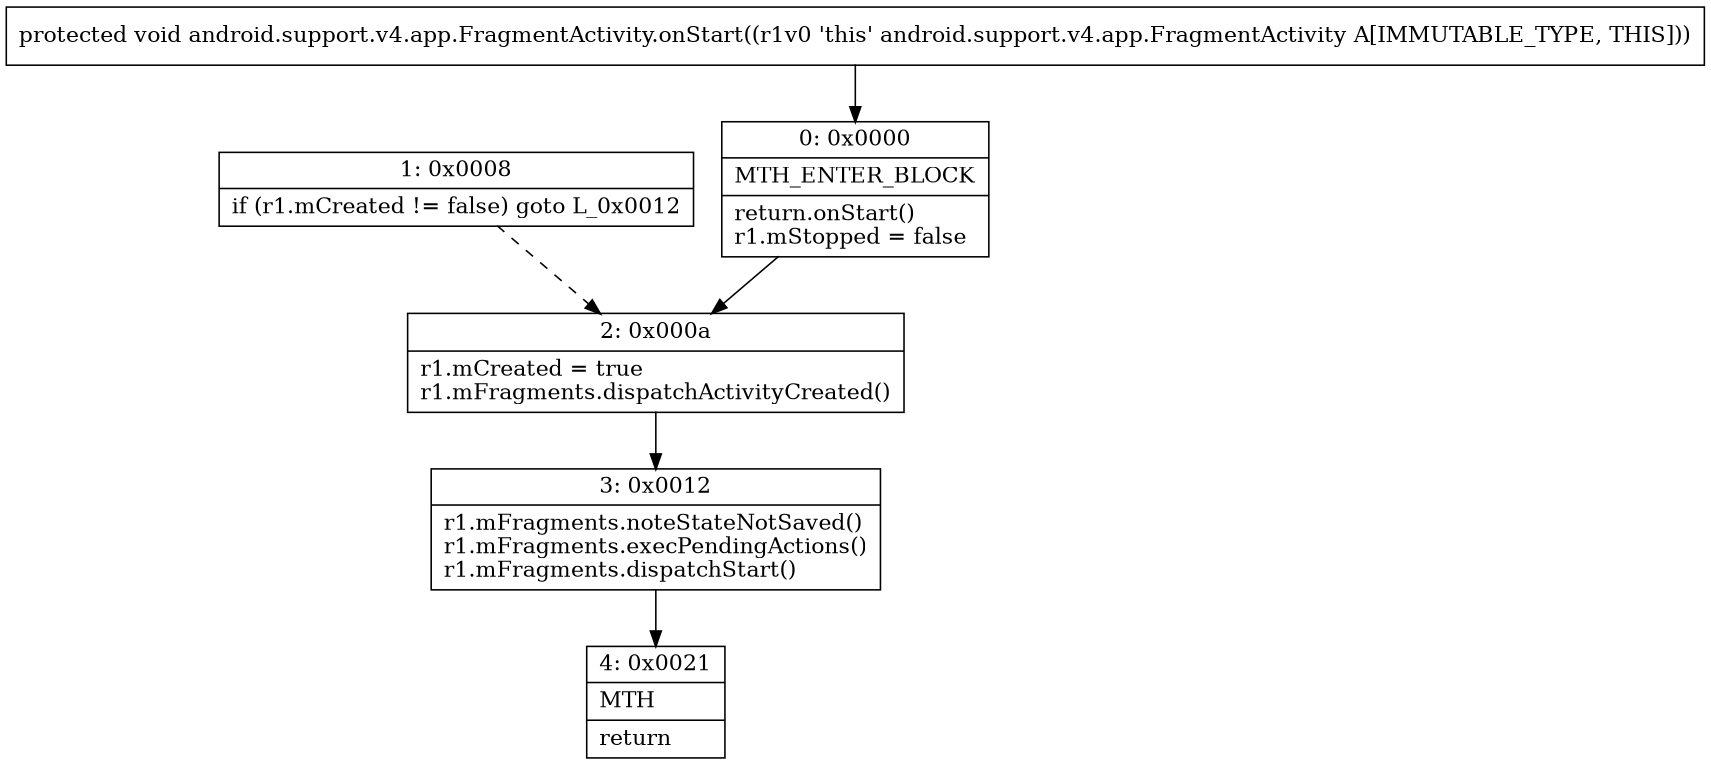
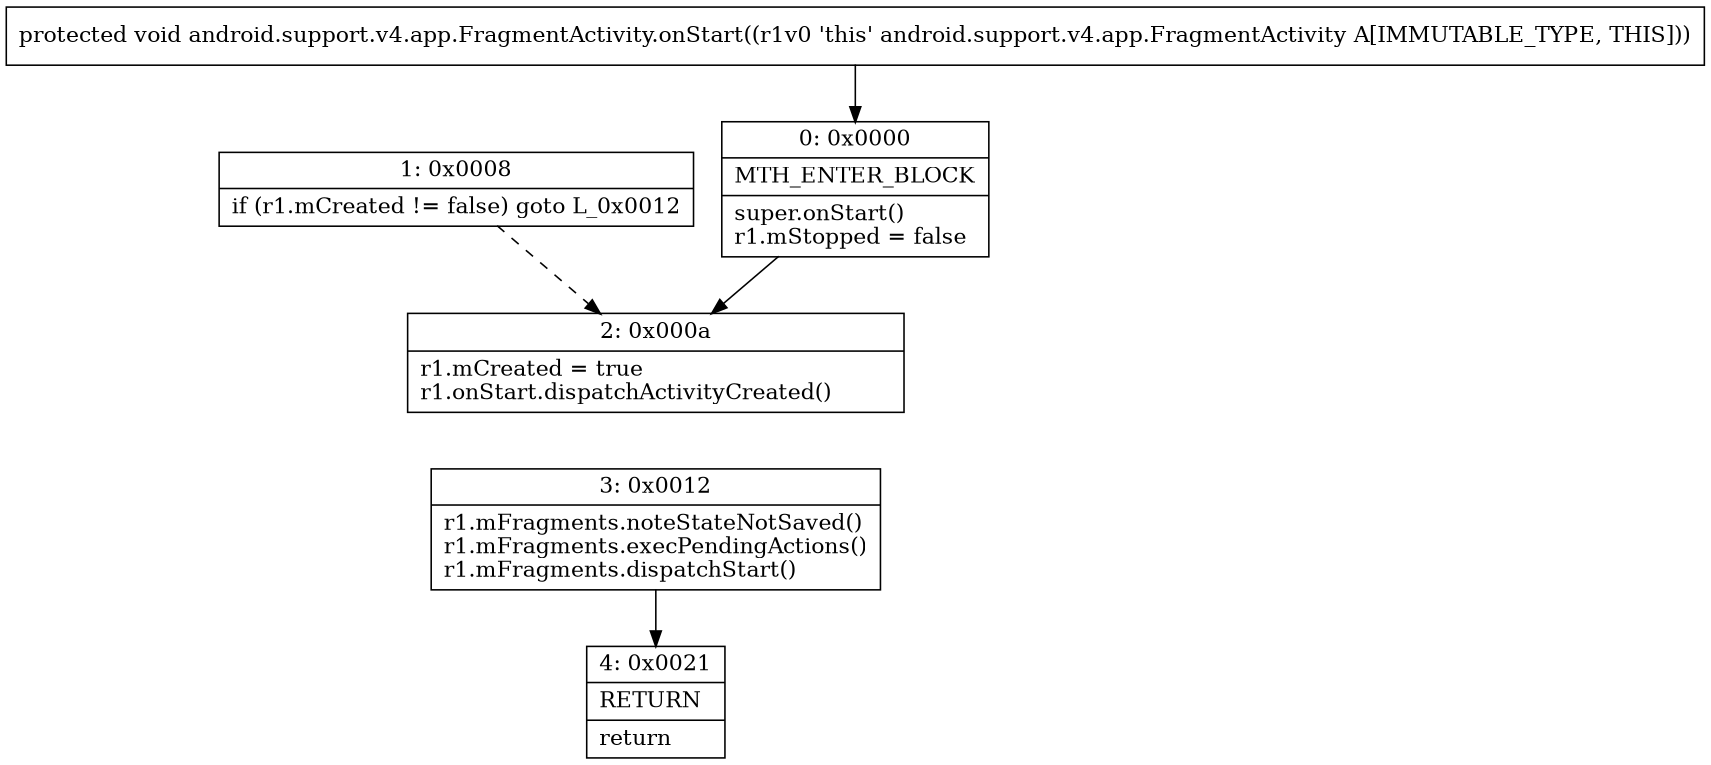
  digraph {
    node [shape=record]
-   n1 [label="{0\:\ 0x0000|MTH_ENTER_BLOCK\l|return.onStart()\lr1.mStopped = false\l}"]
-   n2 [label="{2\:\ 0x000a|r1.mCreated = true\lr1.mFragments.dispatchActivityCreated()\l}"]
+   n1 [label="{0\:\ 0x0000|MTH_ENTER_BLOCK\l|super.onStart()\lr1.mStopped = false\l}"]
+   n2 [label="{2\:\ 0x000a|r1.mCreated = true\lr1.onStart.dispatchActivityCreated()\l}"]
    n3 [label="{1\:\ 0x0008|if (r1.mCreated != false) goto L_0x0012\l}"]
    n4 [label="{3\:\ 0x0012|r1.mFragments.noteStateNotSaved()\lr1.mFragments.execPendingActions()\lr1.mFragments.dispatchStart()\l}"]
-   n5 [label="{4\:\ 0x0021|MTH\l|return\l}"]
+   n5 [label="{4\:\ 0x0021|RETURN\l|return\l}"]
    n6 [label="{protected void android.support.v4.app.FragmentActivity.onStart((r1v0 'this' android.support.v4.app.FragmentActivity A[IMMUTABLE_TYPE, THIS])) }"]
    n1 -> n2
-   n2 -> n4
    n3 -> n2 [style=dashed]
    n4 -> n5
    n6 -> n1
  }
